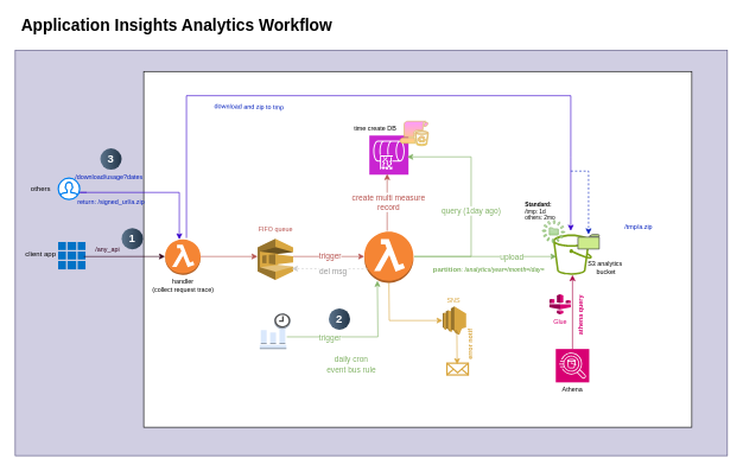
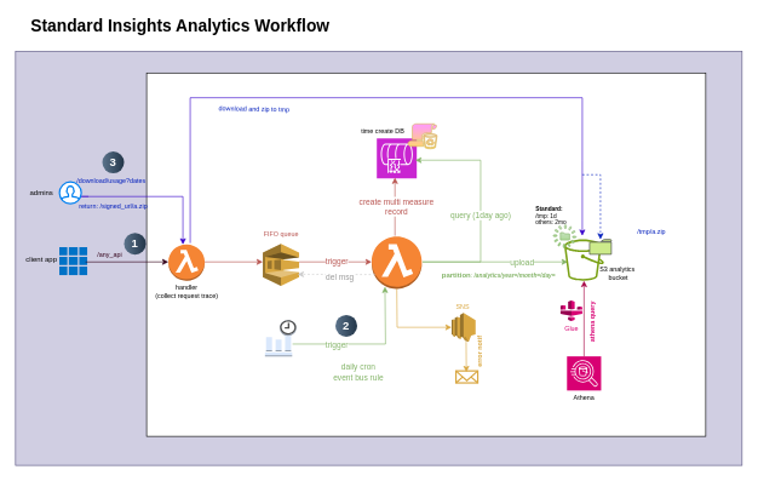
  <mxCell id="0" />
  <mxCell id="1" parent="0" />
  <mxCell id="2" value="" style="rounded=0;whiteSpace=wrap;html=1;fillColor=#d0cee2;strokeColor=#56517e;" parent="1" vertex="1"><mxGeometry x="20.5" y="70" width="1000.5" height="570" as="geometry" /></mxCell>
  <mxCell id="3" value="" style="rounded=0;whiteSpace=wrap;html=1;" parent="1" vertex="1"><mxGeometry x="201" y="100" width="770" height="500" as="geometry" /></mxCell>
  <mxCell id="4" value="" style="outlineConnect=0;dashed=0;verticalLabelPosition=bottom;verticalAlign=top;align=center;html=1;shape=mxgraph.aws3.lambda_function;fillColor=#F58534;gradientColor=none;" parent="1" vertex="1"><mxGeometry x="231" y="336" width="50" height="50" as="geometry" /></mxCell>
  <mxCell id="5" value="" style="image;sketch=0;aspect=fixed;html=1;points=[];align=center;fontSize=12;image=img/lib/mscae/Client_Apps.svg;" parent="1" vertex="1"><mxGeometry x="81" y="340" width="39" height="39" as="geometry" /></mxCell>
  <mxCell id="6" value="" style="endArrow=classic;html=1;rounded=0;fontColor=#33001A;strokeColor=#33001A;exitX=0.92;exitY=0.516;exitDx=0;exitDy=0;exitPerimeter=0;" parent="1" source="5" edge="1"><mxGeometry width="50" height="50" relative="1" as="geometry"><mxPoint x="141" y="360" as="sourcePoint" /><mxPoint x="231" y="360" as="targetPoint" /></mxGeometry></mxCell>
  <mxCell id="7" value="" style="endArrow=classic;html=1;rounded=0;exitX=1;exitY=0.5;exitDx=0;exitDy=0;exitPerimeter=0;strokeColor=#B85450;" parent="1" edge="1"><mxGeometry width="50" height="50" relative="1" as="geometry"><mxPoint x="281" y="360" as="sourcePoint" /><mxPoint x="361" y="360" as="targetPoint" /></mxGeometry></mxCell>
  <mxCell id="8" value="" style="outlineConnect=0;dashed=0;verticalLabelPosition=bottom;verticalAlign=top;align=center;html=1;shape=mxgraph.aws3.sqs;fillColor=#D9A741;gradientColor=none;" parent="1" vertex="1"><mxGeometry x="361" y="335" width="50" height="58" as="geometry" /></mxCell>
  <mxCell id="9" value="" style="outlineConnect=0;dashed=0;verticalLabelPosition=bottom;verticalAlign=top;align=center;html=1;shape=mxgraph.aws3.lambda_function;fillColor=#F58534;gradientColor=none;" parent="1" vertex="1"><mxGeometry x="511" y="325" width="69" height="72" as="geometry" /></mxCell>
  <mxCell id="10" value="" style="endArrow=classic;html=1;rounded=0;fillColor=#f8cecc;strokeColor=#b85450;" parent="1" edge="1"><mxGeometry relative="1" as="geometry"><mxPoint x="411" y="360" as="sourcePoint" /><mxPoint x="511" y="360" as="targetPoint" /></mxGeometry></mxCell>
  <mxCell id="11" value="Label" style="edgeLabel;resizable=0;html=1;;align=center;verticalAlign=middle;" parent="10" connectable="0" vertex="1"><mxGeometry relative="1" as="geometry" /></mxCell>
  <mxCell id="12" value="trigger" style="edgeLabel;html=1;align=center;verticalAlign=middle;resizable=0;points=[];fontColor=#B85450;" parent="10" vertex="1" connectable="0"><mxGeometry x="0.027" y="1" relative="1" as="geometry"><mxPoint as="offset" /></mxGeometry></mxCell>
  <mxCell id="13" value="" style="sketch=0;points=[[0,0,0],[0.25,0,0],[0.5,0,0],[0.75,0,0],[1,0,0],[0,1,0],[0.25,1,0],[0.5,1,0],[0.75,1,0],[1,1,0],[0,0.25,0],[0,0.5,0],[0,0.75,0],[1,0.25,0],[1,0.5,0],[1,0.75,0]];outlineConnect=0;fontColor=#232F3E;fillColor=#C925D1;strokeColor=#ffffff;dashed=0;verticalLabelPosition=bottom;verticalAlign=top;align=center;html=1;fontSize=12;fontStyle=0;aspect=fixed;shape=mxgraph.aws4.resourceIcon;resIcon=mxgraph.aws4.timestream;direction=south;" parent="1" vertex="1"><mxGeometry x="518" y="190" width="55" height="55" as="geometry" /></mxCell>
  <mxCell id="14" value="" style="sketch=0;pointerEvents=1;shadow=0;dashed=0;html=1;strokeColor=#d6b656;fillColor=#FF99FF;labelPosition=center;verticalLabelPosition=bottom;verticalAlign=top;outlineConnect=0;align=center;shape=mxgraph.office.security.retention_policy;gradientColor=#ffd966;" parent="1" vertex="1"><mxGeometry x="561" y="170" width="40" height="35" as="geometry" /></mxCell>
  <mxCell id="15" value="" style="outlineConnect=0;dashed=0;verticalLabelPosition=bottom;verticalAlign=top;align=center;html=1;shape=mxgraph.aws3.event_time_based;fillColor=#dae8fc;strokeColor=#9673A6;" parent="1" vertex="1"><mxGeometry x="364" y="440" width="43" height="50" as="geometry" /></mxCell>
  <mxCell id="16" value="" style="endArrow=classic;html=1;rounded=0;fillColor=#e1d5e7;strokeColor=#82B366;entryX=0.279;entryY=0.988;entryDx=0;entryDy=0;entryPerimeter=0;fontColor=#82B366;" parent="1" edge="1"><mxGeometry width="50" height="50" relative="1" as="geometry"><mxPoint x="402" y="473" as="sourcePoint" /><mxPoint x="529.251" y="394.136" as="targetPoint" /><Array as="points"><mxPoint x="530" y="473" /></Array></mxGeometry></mxCell>
  <mxCell id="17" value="trigger" style="edgeLabel;html=1;align=center;verticalAlign=middle;resizable=0;points=[];fontColor=#82B366;" parent="16" vertex="1" connectable="0"><mxGeometry x="-0.418" relative="1" as="geometry"><mxPoint as="offset" /></mxGeometry></mxCell>
  <mxCell id="18" value="" style="endArrow=classic;html=1;rounded=0;fillColor=#f8cecc;strokeColor=#b85450;" parent="1" edge="1"><mxGeometry width="50" height="50" relative="1" as="geometry"><mxPoint x="543" y="324" as="sourcePoint" /><mxPoint x="543" y="244" as="targetPoint" /></mxGeometry></mxCell>
  <mxCell id="19" value="create multi measure&lt;div&gt;record&lt;/div&gt;" style="edgeLabel;html=1;align=center;verticalAlign=middle;resizable=0;points=[];fontColor=#B85450;" parent="18" vertex="1" connectable="0"><mxGeometry x="0.019" y="-1" relative="1" as="geometry"><mxPoint as="offset" /></mxGeometry></mxCell>
  <mxCell id="20" value="" style="endArrow=classic;html=1;rounded=0;strokeColor=#82B366;" parent="1" edge="1"><mxGeometry width="50" height="50" relative="1" as="geometry"><mxPoint x="581" y="360" as="sourcePoint" /><mxPoint x="571" y="220" as="targetPoint" /><Array as="points"><mxPoint x="661" y="360" /><mxPoint x="661" y="220" /></Array></mxGeometry></mxCell>
  <mxCell id="21" value="&lt;font color=&quot;#82b366&quot;&gt;query (1day ago)&lt;/font&gt;" style="edgeLabel;html=1;align=center;verticalAlign=middle;resizable=0;points=[];" parent="20" vertex="1" connectable="0"><mxGeometry x="-0.066" y="1" relative="1" as="geometry"><mxPoint as="offset" /></mxGeometry></mxCell>
  <mxCell id="22" value="" style="endArrow=classic;html=1;rounded=0;strokeColor=#82B366;" parent="1" edge="1"><mxGeometry width="50" height="50" relative="1" as="geometry"><mxPoint x="581" y="360" as="sourcePoint" /><mxPoint x="781" y="360" as="targetPoint" /></mxGeometry></mxCell>
  <mxCell id="23" value="upload" style="edgeLabel;html=1;align=center;verticalAlign=middle;resizable=0;points=[];fontColor=#82B366;" parent="22" vertex="1" connectable="0"><mxGeometry x="0.356" relative="1" as="geometry"><mxPoint as="offset" /></mxGeometry></mxCell>
  <mxCell id="24" value="" style="sketch=0;outlineConnect=0;fontColor=#232F3E;gradientColor=none;fillColor=#7AA116;strokeColor=none;dashed=0;verticalLabelPosition=bottom;verticalAlign=top;align=center;html=1;fontSize=12;fontStyle=0;aspect=fixed;pointerEvents=1;shape=mxgraph.aws4.bucket;" parent="1" vertex="1"><mxGeometry x="776" y="329" width="54.81" height="57" as="geometry" /></mxCell>
  <mxCell id="25" value="&lt;span style=&quot;font-style: normal;&quot;&gt;&lt;font style=&quot;font-size: 10px;&quot;&gt;partition&lt;/font&gt;&lt;/span&gt;&lt;span style=&quot;font-style: normal; font-weight: normal;&quot;&gt;:&amp;nbsp;&lt;/span&gt;/analytics/year=/month=/day=" style="text;html=1;align=center;verticalAlign=middle;whiteSpace=wrap;rounded=0;fontColor=#82B366;fontStyle=3;fontSize=8;" parent="1" vertex="1"><mxGeometry x="631" y="370" width="110" height="16" as="geometry" /></mxCell>
  <mxCell id="26" value="" style="sketch=0;html=1;aspect=fixed;strokeColor=#82b366;shadow=0;fillColor=#d5e8d4;verticalAlign=top;labelPosition=center;verticalLabelPosition=bottom;shape=mxgraph.gcp2.lifecycle;gradientColor=#97d077;" parent="1" vertex="1"><mxGeometry x="761" y="309" width="31.5" height="31.5" as="geometry" /></mxCell>
  <mxCell id="27" value="&lt;font style=&quot;font-size: 11px;&quot;&gt;daily cron&lt;/font&gt;&lt;div&gt;&lt;font style=&quot;font-size: 11px;&quot;&gt;event bus rule&lt;/font&gt;&lt;/div&gt;" style="text;html=1;align=center;verticalAlign=middle;whiteSpace=wrap;rounded=0;fontColor=#82B366;" parent="1" vertex="1"><mxGeometry x="436.5" y="496.5" width="112" height="30" as="geometry" /></mxCell>
  <mxCell id="28" value="/any_api" style="text;html=1;align=center;verticalAlign=middle;resizable=0;points=[];autosize=1;strokeColor=none;fillColor=none;fontSize=9;fontColor=#33001A;" parent="1" vertex="1"><mxGeometry x="120" y="340" width="60" height="20" as="geometry" /></mxCell>
  <mxCell id="29" value="client app" style="text;html=1;align=center;verticalAlign=middle;resizable=0;points=[];autosize=1;strokeColor=none;fillColor=none;fontSize=10;" parent="1" vertex="1"><mxGeometry x="20.5" y="341.5" width="70" height="30" as="geometry" /></mxCell>
  <mxCell id="30" value="handler&lt;div style=&quot;font-size: 9px;&quot;&gt;(collect request trace)&lt;/div&gt;" style="text;html=1;align=center;verticalAlign=middle;resizable=0;points=[];autosize=1;strokeColor=none;fillColor=none;fontSize=9;" parent="1" vertex="1"><mxGeometry x="201" y="381" width="110" height="40" as="geometry" /></mxCell>
  <mxCell id="31" value="FIFO queue" style="text;html=1;align=center;verticalAlign=middle;resizable=0;points=[];autosize=1;strokeColor=none;fillColor=none;fontSize=9;fontColor=#B85450;" parent="1" vertex="1"><mxGeometry x="351" y="311.5" width="70" height="20" as="geometry" /></mxCell>
  <mxCell id="32" value="" style="outlineConnect=0;dashed=0;verticalLabelPosition=bottom;verticalAlign=top;align=center;html=1;shape=mxgraph.aws3.sns;fillColor=#D9A741;gradientColor=none;" parent="1" vertex="1"><mxGeometry x="621" y="430" width="33" height="40" as="geometry" /></mxCell>
  <mxCell id="33" value="/download/usage?dates" style="text;html=1;align=center;verticalAlign=middle;resizable=0;points=[];autosize=1;strokeColor=none;fillColor=none;fontSize=9;fontColor=#001DBC;" parent="1" vertex="1"><mxGeometry x="92" y="238" width="120" height="20" as="geometry" /></mxCell>
  <mxCell id="34" value="" style="endArrow=classic;html=1;rounded=0;exitX=0.098;exitY=0.728;exitDx=0;exitDy=0;exitPerimeter=0;dashed=1;strokeColor=#CCCCCC;fontColor=#999999;" parent="1" edge="1"><mxGeometry width="50" height="50" relative="1" as="geometry"><mxPoint x="515.762" y="377.416" as="sourcePoint" /><mxPoint x="409" y="377" as="targetPoint" /></mxGeometry></mxCell>
  <mxCell id="35" value="del msg" style="edgeLabel;html=1;align=center;verticalAlign=middle;resizable=0;points=[];fontColor=#999999;" parent="34" vertex="1" connectable="0"><mxGeometry x="-0.081" y="3" relative="1" as="geometry"><mxPoint as="offset" /></mxGeometry></mxCell>
  <mxCell id="36" value="time create DB" style="text;html=1;align=center;verticalAlign=middle;resizable=0;points=[];autosize=1;strokeColor=none;fillColor=none;fontSize=9;" parent="1" vertex="1"><mxGeometry x="481" y="170" width="90" height="20" as="geometry" /></mxCell>
  <mxCell id="37" value="" style="sketch=0;pointerEvents=1;shadow=0;dashed=0;html=1;strokeColor=#36393d;labelPosition=center;verticalLabelPosition=bottom;verticalAlign=top;outlineConnect=0;align=center;shape=mxgraph.office.concepts.folder;fillColor=#cdeb8b;" parent="1" vertex="1"><mxGeometry x="811" y="329" width="30" height="20.5" as="geometry" /></mxCell>
  <mxCell id="38" value="" style="endArrow=classic;html=1;rounded=0;fillColor=#6a00ff;strokeColor=#3700CC;" parent="1" edge="1"><mxGeometry width="50" height="50" relative="1" as="geometry"><mxPoint x="121" y="270" as="sourcePoint" /><mxPoint x="251" y="336" as="targetPoint" /><Array as="points"><mxPoint x="111" y="270" /><mxPoint x="121" y="270" /><mxPoint x="251" y="270" /></Array></mxGeometry></mxCell>
  <mxCell id="39" value="" style="endArrow=classic;html=1;rounded=0;fillColor=#6a00ff;strokeColor=#3700CC;" parent="1" edge="1"><mxGeometry width="50" height="50" relative="1" as="geometry"><mxPoint x="261" y="334" as="sourcePoint" /><mxPoint x="801" y="324" as="targetPoint" /><Array as="points"><mxPoint x="261" y="134" /><mxPoint x="801" y="134" /><mxPoint x="801" y="220" /></Array></mxGeometry></mxCell>
  <mxCell id="40" value="" style="endArrow=classic;html=1;rounded=0;fillColor=#0050ef;strokeColor=#001DBC;dashed=1;" parent="1" target="37" edge="1"><mxGeometry width="50" height="50" relative="1" as="geometry"><mxPoint x="801" y="240" as="sourcePoint" /><mxPoint x="851" y="190" as="targetPoint" /><Array as="points"><mxPoint x="826" y="240" /></Array></mxGeometry></mxCell>
  <mxCell id="41" value="S3 analytics&lt;div&gt;&amp;nbsp;bucket&lt;/div&gt;" style="text;html=1;align=center;verticalAlign=middle;resizable=0;points=[];autosize=1;strokeColor=none;fillColor=none;fontSize=9;" parent="1" vertex="1"><mxGeometry x="814" y="356" width="70" height="40" as="geometry" /></mxCell>
  <mxCell id="42" value="/tmp/a.zip" style="text;html=1;align=center;verticalAlign=middle;resizable=0;points=[];autosize=1;strokeColor=none;fillColor=none;fontSize=9;fontColor=#001DBC;" parent="1" vertex="1"><mxGeometry x="865.81" y="309" width="60" height="20" as="geometry" /></mxCell>
  <mxCell id="43" value="download and zip to tmp" style="text;html=1;align=center;verticalAlign=middle;resizable=0;points=[];autosize=1;strokeColor=none;fillColor=none;fontSize=9;fontColor=#001DBC;rotation=1;" parent="1" vertex="1"><mxGeometry x="288.5" y="140" width="120" height="20" as="geometry" /></mxCell>
  <mxCell id="44" value="" style="html=1;verticalLabelPosition=bottom;align=center;labelBackgroundColor=#ffffff;verticalAlign=top;strokeWidth=2;strokeColor=#D9A741;shadow=0;dashed=0;shape=mxgraph.ios7.icons.mail;" parent="1" vertex="1"><mxGeometry x="627" y="510" width="30" height="16.5" as="geometry" /></mxCell>
  <mxCell id="45" value="" style="endArrow=classic;html=1;rounded=0;exitX=0.5;exitY=1;exitDx=0;exitDy=0;exitPerimeter=0;strokeColor=#D9A741;" parent="1" source="9" edge="1"><mxGeometry width="50" height="50" relative="1" as="geometry"><mxPoint x="891" y="470" as="sourcePoint" /><mxPoint x="621" y="450" as="targetPoint" /><Array as="points"><mxPoint x="546" y="450" /></Array></mxGeometry></mxCell>
  <mxCell id="46" value="error notif" style="text;html=1;align=center;verticalAlign=middle;resizable=0;points=[];autosize=1;strokeColor=none;fillColor=none;fontSize=9;rotation=-90;fontColor=#D9A741;fontStyle=1" parent="1" vertex="1"><mxGeometry x="631" y="474" width="60" height="20" as="geometry" /></mxCell>
  <mxCell id="47" value="&lt;font color=&quot;#d9a741&quot;&gt;SNS&lt;/font&gt;" style="text;html=1;align=center;verticalAlign=middle;resizable=0;points=[];autosize=1;strokeColor=none;fillColor=none;fontSize=9;" parent="1" vertex="1"><mxGeometry x="615.5" y="413" width="40" height="20" as="geometry" /></mxCell>
  <mxCell id="48" value="" style="endArrow=classic;html=1;rounded=0;entryX=0.478;entryY=0.101;entryDx=0;entryDy=0;entryPerimeter=0;strokeColor=#D9A741;" parent="1" target="44" edge="1"><mxGeometry width="50" height="50" relative="1" as="geometry"><mxPoint x="641" y="470" as="sourcePoint" /><mxPoint x="691" y="420" as="targetPoint" /></mxGeometry></mxCell>
  <mxCell id="49" value="" style="html=1;verticalLabelPosition=bottom;align=center;labelBackgroundColor=#ffffff;verticalAlign=top;strokeWidth=2;strokeColor=#0080F0;shadow=0;dashed=0;shape=mxgraph.ios7.icons.user;" parent="1" vertex="1"><mxGeometry x="81" y="250" width="30" height="30" as="geometry" /></mxCell>
- <mxCell id="50" value="others" style="text;html=1;align=center;verticalAlign=middle;resizable=0;points=[];autosize=1;strokeColor=none;fillColor=none;fontSize=10;" parent="1" vertex="1"><mxGeometry x="25.5" y="250" width="60" height="30" as="geometry" /></mxCell>
+ <mxCell id="50" value="admins" style="text;html=1;align=center;verticalAlign=middle;resizable=0;points=[];autosize=1;strokeColor=none;fillColor=none;fontSize=10;" parent="1" vertex="1"><mxGeometry x="25.5" y="250" width="60" height="30" as="geometry" /></mxCell>
  <mxCell id="51" value="return: /signed_url/a.zip" style="text;html=1;align=center;verticalAlign=middle;resizable=0;points=[];autosize=1;strokeColor=none;fillColor=none;fontSize=9;fontColor=#001DBC;" parent="1" vertex="1"><mxGeometry x="95" y="273.1" width="120" height="20" as="geometry" /></mxCell>
  <mxCell id="52" value="" style="sketch=0;points=[[0,0,0],[0.25,0,0],[0.5,0,0],[0.75,0,0],[1,0,0],[0,1,0],[0.25,1,0],[0.5,1,0],[0.75,1,0],[1,1,0],[0,0.25,0],[0,0.5,0],[0,0.75,0],[1,0.25,0],[1,0.5,0],[1,0.75,0]];outlineConnect=0;fontColor=#232F3E;fillColor=#D80073;strokeColor=#ffffff;dashed=0;verticalLabelPosition=bottom;verticalAlign=top;align=center;html=1;fontSize=12;fontStyle=0;aspect=fixed;shape=mxgraph.aws4.resourceIcon;resIcon=mxgraph.aws4.athena;" parent="1" vertex="1"><mxGeometry x="779.9" y="490" width="47" height="47" as="geometry" /></mxCell>
  <mxCell id="53" value="" style="endArrow=classic;html=1;rounded=0;exitX=0.5;exitY=0;exitDx=0;exitDy=0;exitPerimeter=0;fillColor=#d80073;strokeColor=#A50040;" parent="1" source="52" target="24" edge="1"><mxGeometry width="50" height="50" relative="1" as="geometry"><mxPoint x="701" y="490" as="sourcePoint" /><mxPoint x="751" y="440" as="targetPoint" /></mxGeometry></mxCell>
  <mxCell id="54" value="" style="outlineConnect=0;dashed=0;verticalLabelPosition=bottom;verticalAlign=top;align=center;html=1;shape=mxgraph.aws3.glue;fillColor=#D80073;fontColor=#ffffff;strokeColor=#A50040;" parent="1" vertex="1"><mxGeometry x="771" y="413" width="30" height="28.5" as="geometry" /></mxCell>
  <mxCell id="55" value="athena query" style="text;html=1;align=center;verticalAlign=middle;resizable=0;points=[];autosize=1;strokeColor=none;fillColor=none;fontSize=9;rotation=-90;fontColor=#D80073;fontStyle=1" parent="1" vertex="1"><mxGeometry x="776" y="433" width="80" height="20" as="geometry" /></mxCell>
  <mxCell id="56" value="Athena" style="text;html=1;align=center;verticalAlign=middle;resizable=0;points=[];autosize=1;strokeColor=none;fillColor=none;fontSize=9;" parent="1" vertex="1"><mxGeometry x="778.4" y="537" width="50" height="20" as="geometry" /></mxCell>
  <mxCell id="57" value="Glue" style="text;html=1;align=center;verticalAlign=middle;resizable=0;points=[];autosize=1;strokeColor=none;fillColor=none;fontSize=9;fontColor=#D80073;" parent="1" vertex="1"><mxGeometry x="766" y="441.5" width="40" height="20" as="geometry" /></mxCell>
- <mxCell id="58" value="Application Insights Analytics Workflow" style="text;html=1;align=center;verticalAlign=middle;whiteSpace=wrap;rounded=0;fontStyle=1;fontSize=23;" parent="1" vertex="1"><mxGeometry x="20.5" y="20" width="453" height="30" as="geometry" /></mxCell>
+ <mxCell id="58" value="Standard Insights Analytics Workflow" style="text;html=1;align=center;verticalAlign=middle;whiteSpace=wrap;rounded=0;fontStyle=1;fontSize=23;" parent="1" vertex="1"><mxGeometry x="20.5" y="20" width="453" height="30" as="geometry" /></mxCell>
  <mxCell id="59" value="" style="shape=image;html=1;verticalAlign=top;verticalLabelPosition=bottom;labelBackgroundColor=#ffffff;imageAspect=0;aspect=fixed;image=https://cdn2.iconfinder.com/data/icons/boxicons-logos/24/bxl-aws-128.png" parent="1" vertex="1"><mxGeometry x="207" y="526.5" width="65" height="65" as="geometry" /></mxCell>
  <mxCell id="60" value="&lt;div style=&quot;font-size: 8px;&quot;&gt;&lt;font style=&quot;font-size: 8px;&quot;&gt;&lt;span style=&quot;text-wrap: nowrap; font-size: 8px;&quot;&gt;&lt;b style=&quot;font-size: 8px;&quot;&gt;Standard:&lt;/b&gt;&lt;/span&gt;&lt;/font&gt;&lt;/div&gt;&lt;font style=&quot;font-size: 8px;&quot;&gt;&lt;span style=&quot;text-wrap: nowrap; font-size: 8px;&quot;&gt;/tmp: 1d&lt;/span&gt;&lt;/font&gt;&lt;div style=&quot;font-size: 8px;&quot;&gt;&lt;font style=&quot;font-size: 8px;&quot;&gt;&lt;span style=&quot;text-wrap: nowrap; font-size: 8px;&quot;&gt;others: 2mo&lt;/span&gt;&lt;/font&gt;&lt;/div&gt;" style="text;html=1;align=left;verticalAlign=middle;whiteSpace=wrap;rounded=0;fontSize=8;" parent="1" vertex="1"><mxGeometry x="734.9" y="293.1" width="41.1" height="7.1" as="geometry" /></mxCell>
  <mxCell id="61" value="1" style="ellipse;whiteSpace=wrap;html=1;aspect=fixed;rotation=0;gradientColor=#223548;strokeColor=none;gradientDirection=east;fillColor=#5b738b;rounded=0;pointerEvents=0;fontFamily=Helvetica;fontSize=16;fontColor=#FFFFFF;spacingTop=4;spacingBottom=4;spacingLeft=4;spacingRight=4;points=[];fontStyle=1" vertex="1" parent="1"><mxGeometry x="170" y="320" width="30" height="30" as="geometry" /></mxCell>
  <mxCell id="62" value="2" style="ellipse;whiteSpace=wrap;html=1;aspect=fixed;rotation=0;gradientColor=#223548;strokeColor=none;gradientDirection=east;fillColor=#5b738b;rounded=0;pointerEvents=0;fontFamily=Helvetica;fontSize=16;fontColor=#FFFFFF;spacingTop=4;spacingBottom=4;spacingLeft=4;spacingRight=4;points=[];fontStyle=1" vertex="1" parent="1"><mxGeometry x="461" y="433" width="30" height="30" as="geometry" /></mxCell>
  <mxCell id="63" value="3" style="ellipse;whiteSpace=wrap;html=1;aspect=fixed;rotation=0;gradientColor=#223548;strokeColor=none;gradientDirection=east;fillColor=#5b738b;rounded=0;pointerEvents=0;fontFamily=Helvetica;fontSize=16;fontColor=#FFFFFF;spacingTop=4;spacingBottom=4;spacingLeft=4;spacingRight=4;points=[];fontStyle=1" vertex="1" parent="1"><mxGeometry x="140" y="208" width="30" height="30" as="geometry" /></mxCell>
